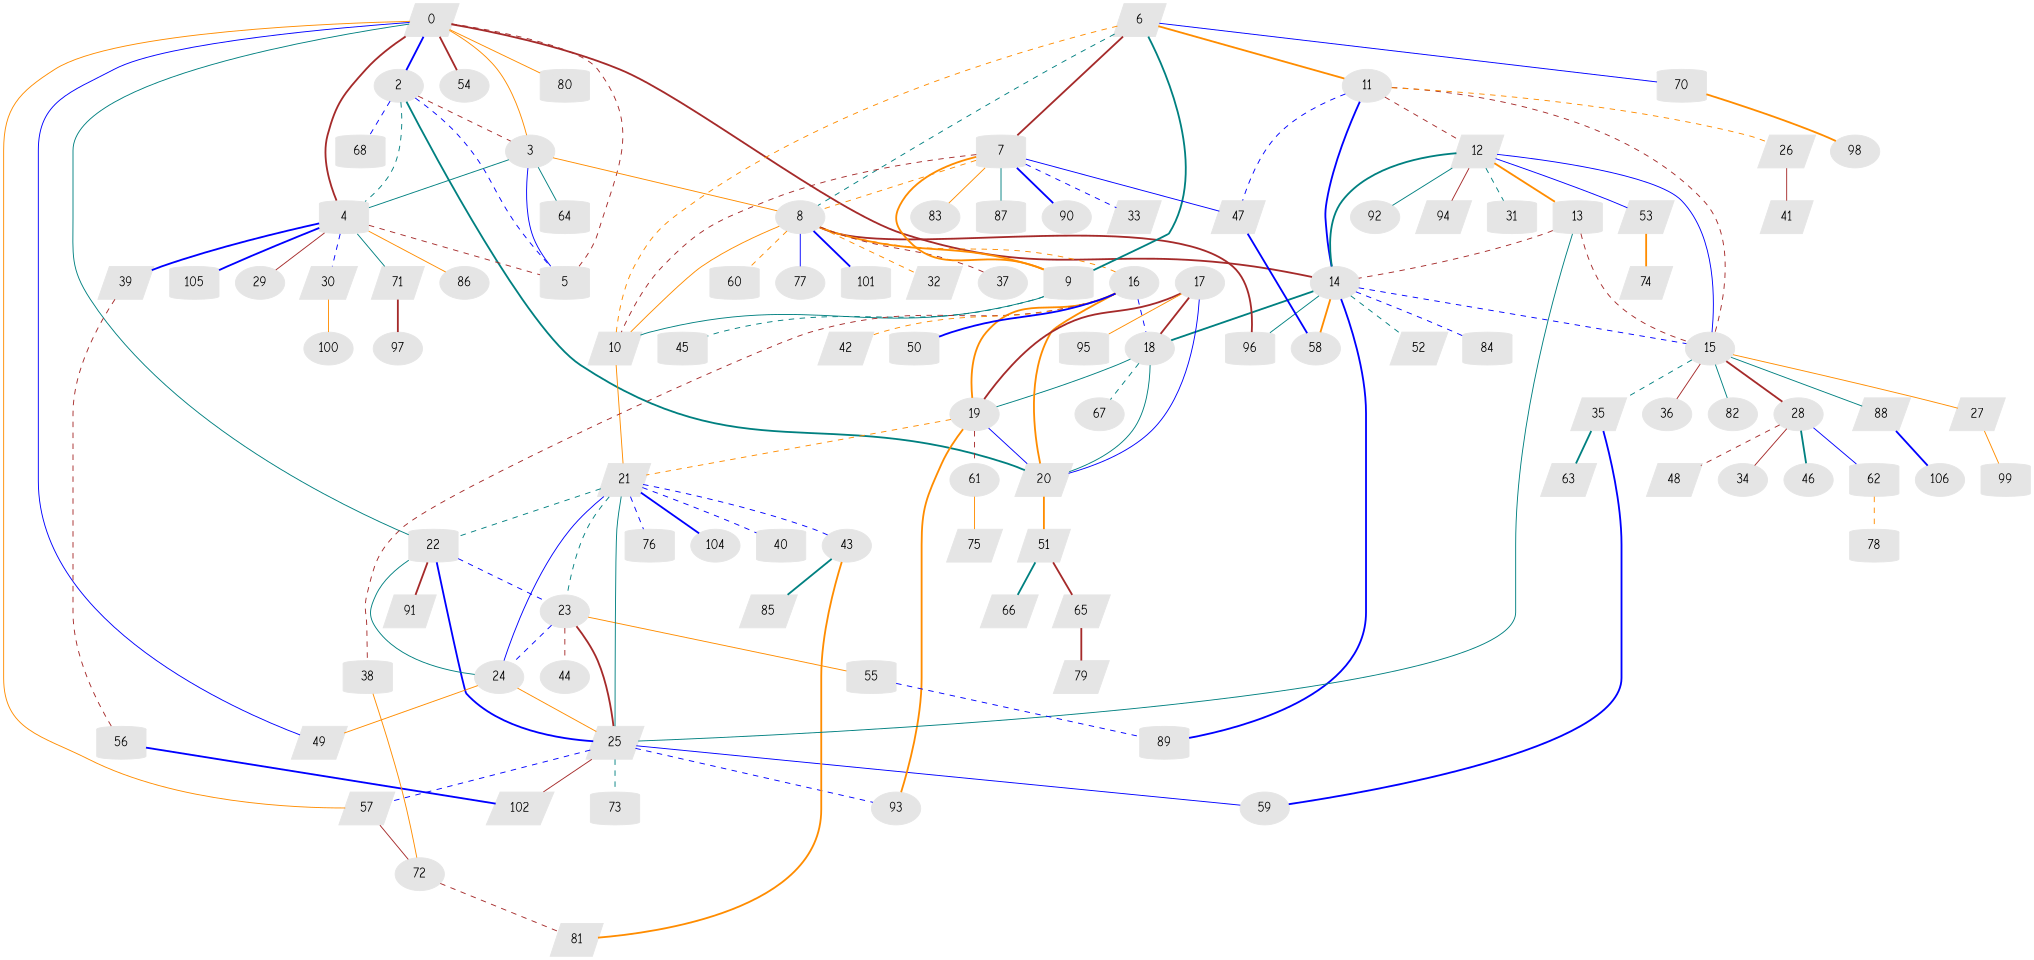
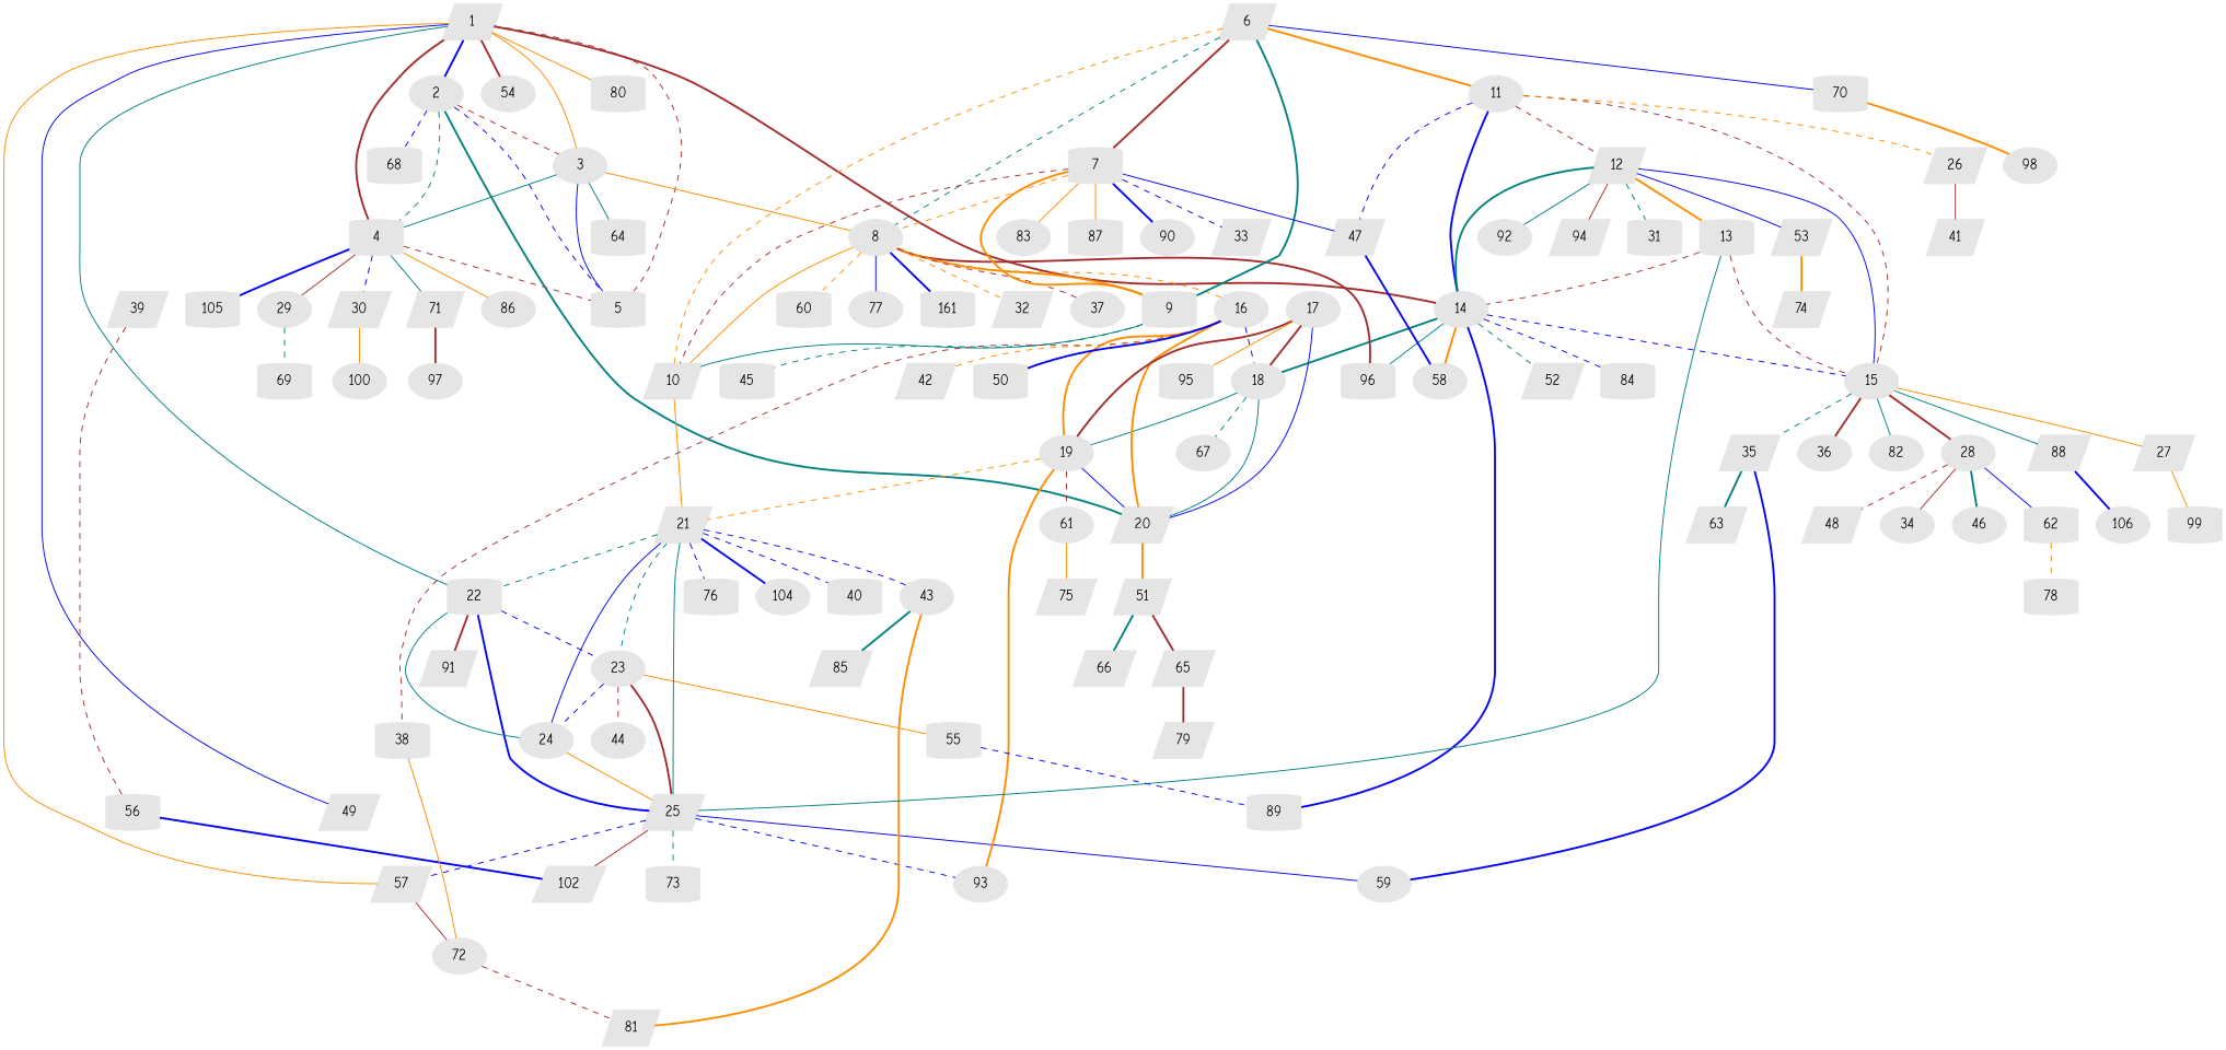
  graph {
    fontname="Comic Neue"
    node [color=gray90 fontname="Comic Neue" shape=ellipse style=filled]
    edge [color=blue fontname="Comic Neue" style=solid]
-   1 [shape=parallelogram label=0]
+   1 [shape=parallelogram]
    2
    3
    4 [shape=cylinder]
    5 [shape=cylinder]
    14
    22 [shape=cylinder]
    49 [shape=parallelogram]
    54
    57 [shape=parallelogram]
    80 [shape=cylinder]
    20 [shape=parallelogram]
    68 [shape=cylinder]
    8
    64 [shape=cylinder]
    29
    30 [shape=parallelogram]
    39 [shape=parallelogram]
    71 [shape=parallelogram]
    86
    105 [shape=cylinder]
    96 [shape=cylinder]
    15
    18
    52 [shape=parallelogram]
    58
    84 [shape=cylinder]
    89 [shape=cylinder]
    25 [shape=parallelogram]
    23
    24
    91 [shape=parallelogram]
    72
    51 [shape=parallelogram]
    9 [shape=cylinder]
    10 [shape=parallelogram]
    16
    32 [shape=parallelogram]
    37
    60 [shape=cylinder]
    77
-   101 [shape=cylinder]
+   101 [shape=cylinder label=161]
+   69 [shape=cylinder]
    100
    56 [shape=cylinder]
    97
    6 [shape=parallelogram]
    7 [shape=cylinder]
    11
    70 [shape=cylinder]
    33 [shape=parallelogram]
    47 [shape=parallelogram]
    83
    87 [shape=cylinder]
    90
    45 [shape=cylinder]
    21 [shape=parallelogram]
    12 [shape=parallelogram]
    26 [shape=parallelogram]
    98
    19
    38 [shape=cylinder]
    42 [shape=parallelogram]
    50 [shape=cylinder]
    40 [shape=cylinder]
    43
    76 [shape=cylinder]
    104
    13 [shape=cylinder]
    31 [shape=cylinder]
    53 [shape=parallelogram]
    92
    94 [shape=parallelogram]
    27 [shape=parallelogram]
    28
    35 [shape=parallelogram]
    36
    82
    88 [shape=parallelogram]
    41 [shape=parallelogram]
    74 [shape=parallelogram]
    93
    59
    73 [shape=cylinder]
    102 [shape=parallelogram]
    67
    99 [shape=cylinder]
    34
    46
    48 [shape=parallelogram]
    62 [shape=cylinder]
    63 [shape=parallelogram]
    106
    17
    95 [shape=cylinder]
    61
    75 [shape=parallelogram]
    65 [shape=parallelogram]
    66 [shape=parallelogram]
    44
    55 [shape=cylinder]
    81 [shape=parallelogram]
    85 [shape=parallelogram]
    78 [shape=cylinder]
    79 [shape=parallelogram]
    1 -- 2 [style=bold]
    1 -- 3 [color=darkorange]
    1 -- 4 [color=brown style=bold]
    1 -- 5 [color=brown style=dashed]
    1 -- 14 [color=brown style=bold]
    1 -- 22 [color=teal]
    1 -- 49
    1 -- 54 [color=brown style=bold]
    1 -- 57 [color=darkorange]
    1 -- 80 [color=darkorange]
    2 -- 3 [color=brown style=dashed]
    2 -- 4 [color=teal style=dashed]
    2 -- 5 [style=dashed]
    2 -- 20 [color=teal style=bold]
    2 -- 68 [style=dashed]
    3 -- 4 [color=teal]
    3 -- 5
    3 -- 8 [color=darkorange]
    3 -- 64 [color=teal]
    4 -- 5 [color=brown style=dashed]
    4 -- 29 [color=brown]
    4 -- 30 [style=dashed]
-   4 -- 39 [style=bold]
    4 -- 71 [color=teal]
    4 -- 86 [color=darkorange]
    4 -- 105 [style=bold]
    14 -- 96 [color=teal]
    14 -- 15 [style=dashed]
    14 -- 18 [color=teal style=bold]
    14 -- 52 [color=teal style=dashed]
    14 -- 58 [color=darkorange style=bold]
    14 -- 84 [style=dashed]
    14 -- 89 [style=bold]
    22 -- 25 [style=bold]
    22 -- 23 [style=dashed]
    22 -- 24 [color=teal]
    22 -- 91 [color=brown style=bold]
    57 -- 72 [color=brown]
    20 -- 51 [color=darkorange style=bold]
    8 -- 96 [color=brown style=bold]
    8 -- 9 [color=darkorange style=bold]
    8 -- 10 [color=darkorange]
    8 -- 16 [color=darkorange style=dashed]
    8 -- 32 [color=darkorange style=dashed]
    8 -- 37 [color=brown style=dashed]
    8 -- 60 [color=darkorange style=dashed]
    8 -- 77
    8 -- 101 [style=bold]
+   29 -- 69 [color=teal style=dashed]
    30 -- 100 [color=darkorange]
    39 -- 56 [color=brown style=dashed]
    71 -- 97 [color=brown style=bold]
    15 -- 27 [color=darkorange]
    15 -- 28 [color=brown style=bold]
    15 -- 35 [color=teal style=dashed]
-   15 -- 36 [color=brown]
+   15 -- 36 [color=brown style=bold]
    15 -- 82 [color=teal]
    15 -- 88 [color=teal]
    18 -- 20 [color=teal]
    18 -- 19 [color=teal]
    18 -- 67 [color=teal style=dashed]
    25 -- 57 [style=dashed]
    25 -- 93 [style=dashed]
    25 -- 59
    25 -- 73 [color=teal style=dashed]
    25 -- 102 [color=brown]
    23 -- 25 [color=brown style=bold]
    23 -- 24 [style=dashed]
    23 -- 44 [color=brown style=dashed]
    23 -- 55 [color=darkorange]
-   24 -- 49 [color=darkorange]
    24 -- 25 [color=darkorange]
    72 -- 81 [color=brown style=dashed]
    51 -- 65 [color=brown style=bold]
    51 -- 66 [color=teal style=bold]
    9 -- 10 [color=teal]
    9 -- 45 [color=teal style=dashed]
    10 -- 21 [color=darkorange]
    16 -- 20 [color=darkorange style=bold]
    16 -- 18 [style=dashed]
    16 -- 19 [color=darkorange style=bold]
    16 -- 38 [color=brown style=dashed]
    16 -- 42 [color=darkorange style=dashed]
    16 -- 50 [style=bold]
    56 -- 102 [style=bold]
    6 -- 8 [color=teal style=dashed]
    6 -- 9 [color=teal style=bold]
    6 -- 10 [color=darkorange style=dashed]
    6 -- 7 [color=brown style=bold]
    6 -- 11 [color=darkorange style=bold]
    6 -- 70
    7 -- 8 [color=darkorange style=dashed]
    7 -- 9 [color=darkorange style=bold]
    7 -- 10 [color=brown style=dashed]
    7 -- 33 [style=dashed]
    7 -- 47
    7 -- 83 [color=darkorange]
-   7 -- 87 [color=teal]
+   7 -- 87 [color=darkorange]
    7 -- 90 [style=bold]
    11 -- 14 [style=bold]
    11 -- 15 [color=brown style=dashed]
    11 -- 47 [style=dashed]
    11 -- 12 [color=brown style=dashed]
    11 -- 26 [color=darkorange style=dashed]
    70 -- 98 [color=darkorange style=bold]
    47 -- 58 [style=bold]
    21 -- 22 [color=teal style=dashed]
    21 -- 25 [color=teal]
    21 -- 23 [color=teal style=dashed]
    21 -- 24
    21 -- 40 [style=dashed]
    21 -- 43 [style=dashed]
    21 -- 76 [style=dashed]
    21 -- 104 [style=bold]
    12 -- 14 [color=teal style=bold]
    12 -- 15
    12 -- 13 [color=darkorange style=bold]
    12 -- 31 [color=teal style=dashed]
    12 -- 53
    12 -- 92 [color=teal]
    12 -- 94 [color=brown]
    26 -- 41 [color=brown]
    19 -- 20
    19 -- 21 [color=darkorange style=dashed]
    19 -- 93 [color=darkorange style=bold]
    19 -- 61 [color=brown style=dashed]
    38 -- 72 [color=darkorange]
    43 -- 81 [color=darkorange style=bold]
    43 -- 85 [color=teal style=bold]
    13 -- 14 [color=brown style=dashed]
    13 -- 15 [color=brown style=dashed]
    13 -- 25 [color=teal]
    53 -- 74 [color=darkorange style=bold]
    27 -- 99 [color=darkorange]
    28 -- 34 [color=brown]
    28 -- 46 [color=teal style=bold]
    28 -- 48 [color=brown style=dashed]
    28 -- 62
    35 -- 59 [style=bold]
    35 -- 63 [color=teal style=bold]
    88 -- 106 [style=bold]
    62 -- 78 [color=darkorange style=dashed]
    17 -- 20
    17 -- 18 [color=brown style=bold]
    17 -- 19 [color=brown style=bold]
    17 -- 95 [color=darkorange]
    61 -- 75 [color=darkorange]
    65 -- 79 [color=brown style=bold]
    55 -- 89 [style=dashed]
  }
